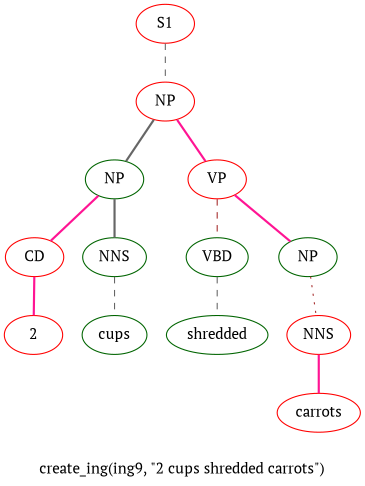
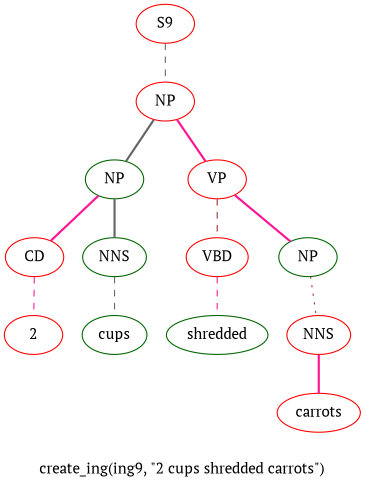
  graph {
    fontname="PT Serif"
    label="create_ing(ing9, \"2 cups shredded carrots\")"
    node [color=red fontname="PT Serif"]
    edge [color=deeppink fontname="PT Serif" style=bold]
-   n1 [label=S1]
+   n1 [label=S9]
    n2 [label=NP]
    n3 [color=darkgreen label=NP]
    n4 [label=VP]
    n5 [label=CD]
    n6 [color=darkgreen label=NNS]
-   n7 [color=darkgreen label=VBD]
+   n7 [label=VBD]
    n8 [color=darkgreen label=NP]
    n9 [label=2]
    n10 [color=darkgreen label=cups]
    n11 [color=darkgreen label=shredded]
    n12 [label=NNS]
    n13 [label=carrots]
    n1 -- n2 [color=gray40 style=dashed]
    n2 -- n3 [color=gray40]
    n2 -- n4
    n3 -- n5
    n3 -- n6 [color=gray40]
    n4 -- n7 [color=brown style=dashed]
    n4 -- n8
-   n5 -- n9
+   n5 -- n9 [style=dashed]
    n6 -- n10 [color=gray40 style=dashed]
-   n7 -- n11 [color=gray40 style=dashed]
+   n7 -- n11 [style=dashed]
    n8 -- n12 [color=brown style=dotted]
    n12 -- n13
  }
